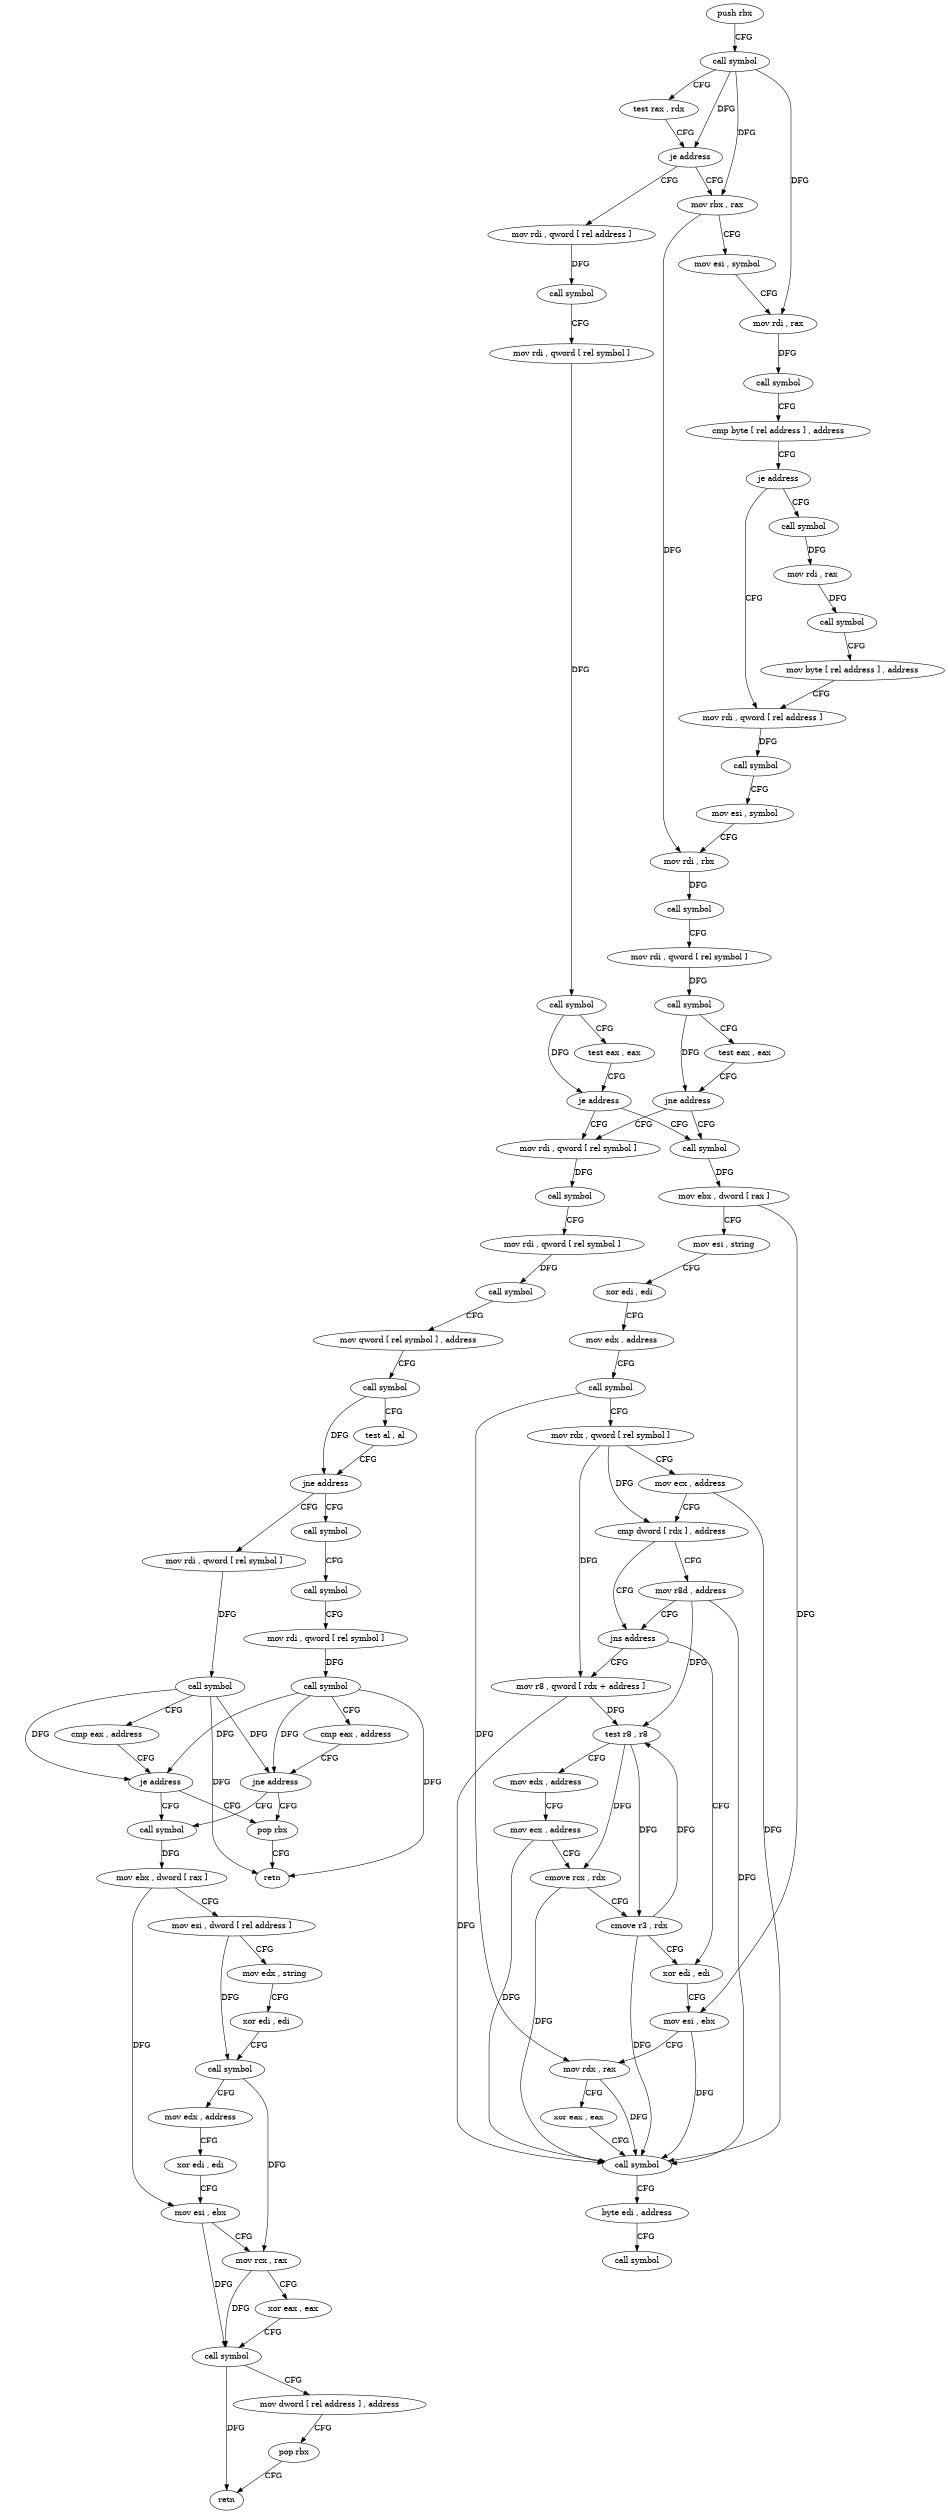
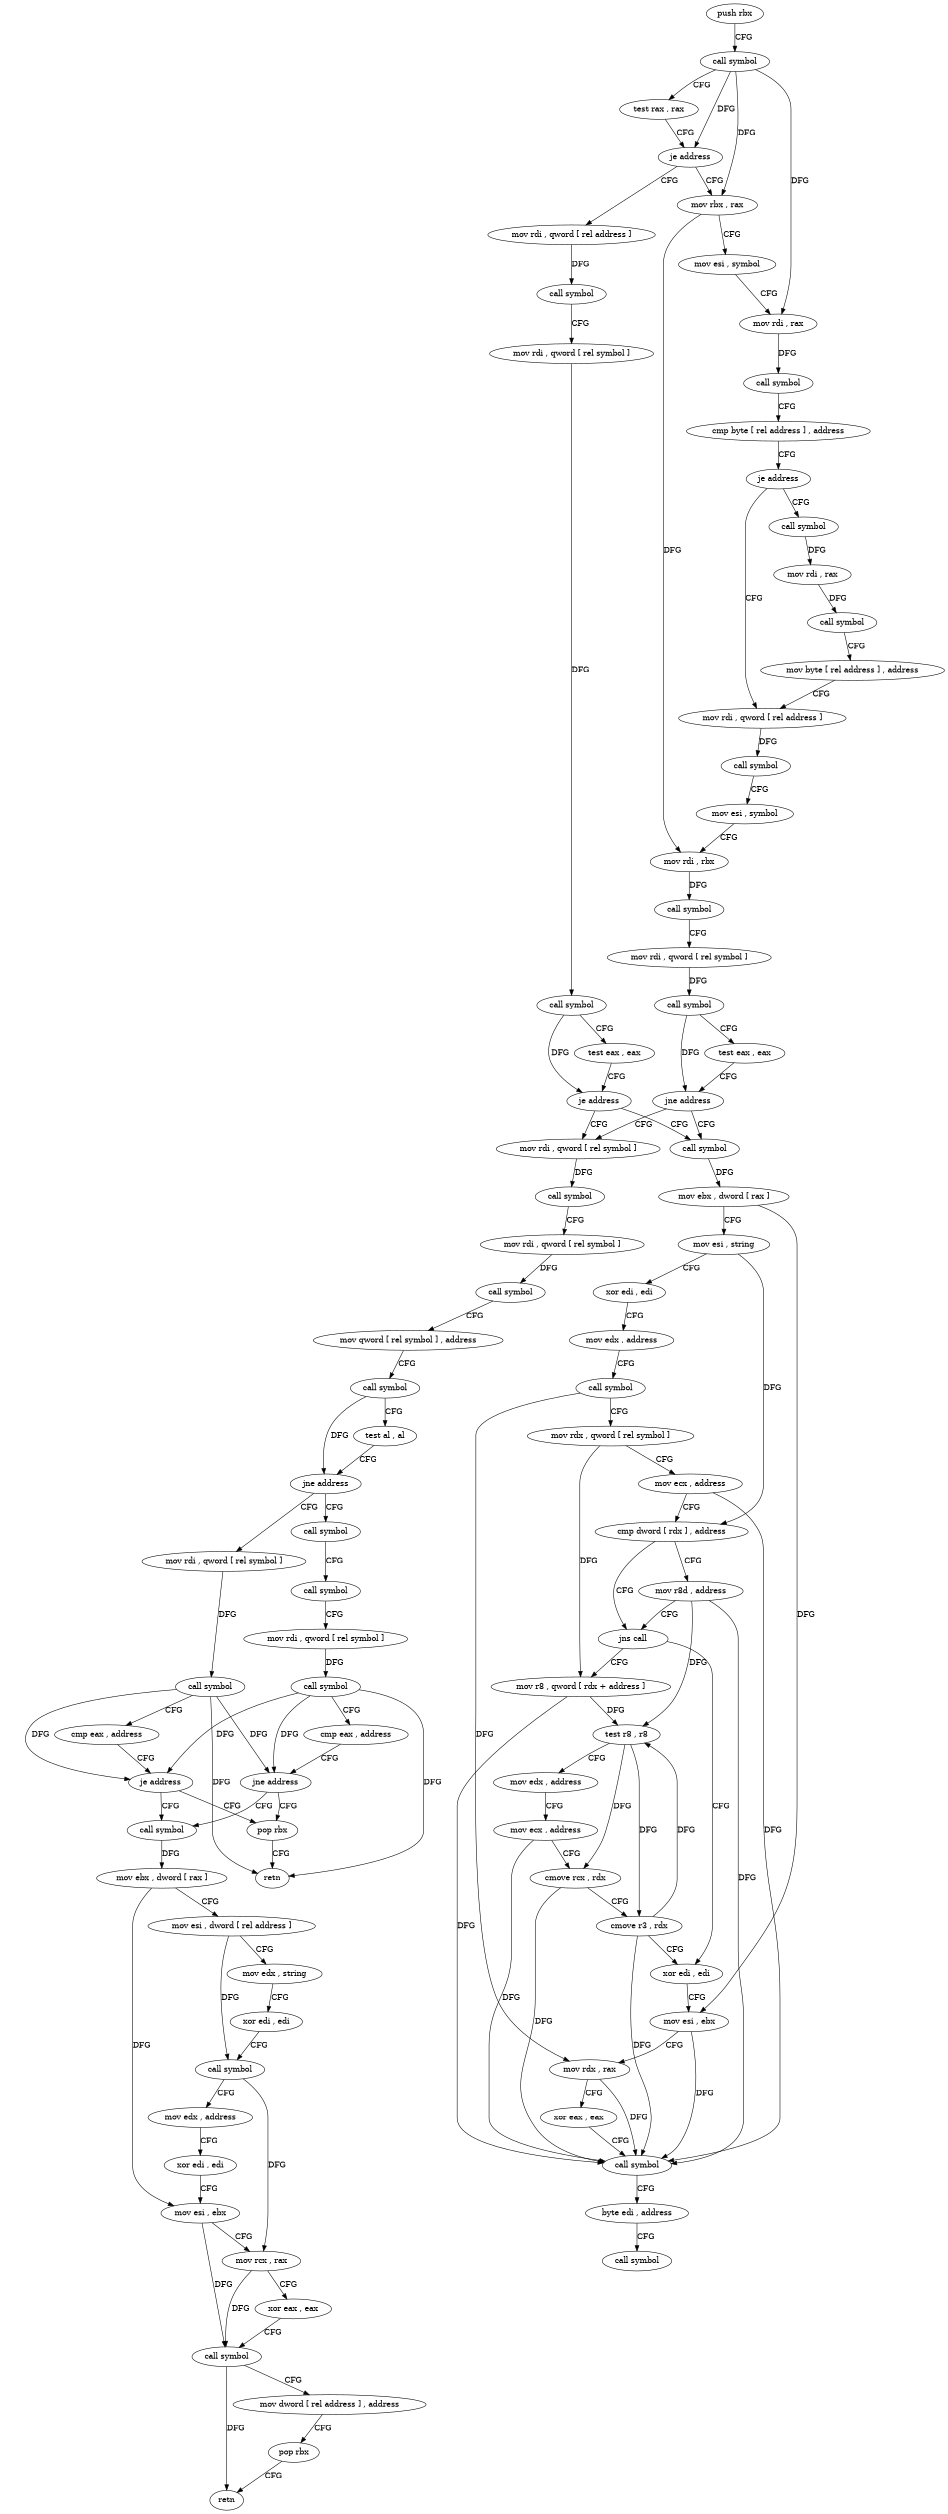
  digraph {
    n1 [label="push rbx"]
    n2 [label="call symbol"]
-   n3 [label="test rax , rdx"]
+   n3 [label="test rax , rax"]
    n4 [label="je address"]
    n5 [label="mov rbx , rax"]
    n6 [label="mov rdi , rax"]
    n7 [label="mov rdi , qword [ rel address ]"]
    n8 [label="mov esi , symbol"]
    n9 [label="mov rdi , rbx"]
    n10 [label="call symbol"]
    n11 [label="call symbol"]
    n12 [label="mov rdi , qword [ rel symbol ]"]
    n13 [label="call symbol"]
    n14 [label="call symbol"]
    n15 [label="test eax , eax"]
    n16 [label="je address"]
    n17 [label="mov rdi , qword [ rel symbol ]"]
    n18 [label="call symbol"]
    n19 [label="call symbol"]
    n20 [label="mov ebx , dword [ rax ]"]
    n21 [label="mov rdi , qword [ rel symbol ]"]
    n22 [label="mov esi , string"]
    n23 [label="mov esi , ebx"]
    n24 [label="cmp byte [ rel address ] , address"]
    n25 [label="je address"]
    n26 [label="mov rdi , qword [ rel address ]"]
    n27 [label="call symbol"]
    n28 [label="call symbol"]
    n29 [label="mov rdi , rax"]
    n30 [label="mov esi , symbol"]
    n31 [label="call symbol"]
    n32 [label="call symbol"]
    n33 [label="mov qword [ rel symbol ] , address"]
    n34 [label="call symbol"]
    n35 [label="test al , al"]
    n36 [label="jne address"]
    n37 [label="call symbol"]
    n38 [label="mov rdi , qword [ rel symbol ]"]
    n39 [label="call symbol"]
    n40 [label="call symbol"]
    n41 [label="mov rdi , qword [ rel symbol ]"]
    n42 [label="jne address"]
    n43 [label="je address"]
    n44 [label=retn]
    n45 [label="cmp eax , address"]
    n46 [label="xor edi , edi"]
    n47 [label="mov rdx , rax"]
    n48 [label="call symbol"]
    n49 [label="mov edx , address"]
    n50 [label="call symbol"]
    n51 [label="mov rdx , qword [ rel symbol ]"]
    n52 [label="mov ecx , address"]
    n53 [label="cmp dword [ rdx ] , address"]
    n54 [label="mov r8 , qword [ rdx + address ]"]
    n55 [label="xor eax , eax"]
    n56 [label="mov r8d , address"]
-   n57 [label="jns address"]
+   n57 [label="jns call"]
    n58 [label="test r8 , r8"]
    n59 [label="byte edi , address"]
    n60 [label="xor edi , edi"]
    n61 [label="mov edx , address"]
    n62 [label="cmove rcx , rdx"]
    n63 [label="cmove r3 , rdx"]
    n64 [label="mov rdi , qword [ rel symbol ]"]
    n65 [label="call symbol"]
    n66 [label="test eax , eax"]
    n67 [label="jne address"]
    n68 [label="mov byte [ rel address ] , address"]
    n69 [label="call symbol"]
    n70 [label="cmp eax , address"]
    n71 [label="pop rbx"]
    n72 [label="call symbol"]
    n73 [label="mov ebx , dword [ rax ]"]
    n74 [label="mov esi , dword [ rel address ]"]
    n75 [label="mov esi , ebx"]
    n76 [label="call symbol"]
    n77 [label="mov ecx , address"]
    n78 [label="mov edx , string"]
    n79 [label="call symbol"]
    n80 [label="mov rcx , rax"]
    n81 [label="call symbol"]
    n82 [label="xor edi , edi"]
    n83 [label="mov edx , address"]
    n84 [label="xor edi , edi"]
    n85 [label="xor eax , eax"]
    n86 [label="mov dword [ rel address ] , address"]
    n87 [label=retn]
    n88 [label="pop rbx"]
    n1 -> n2 [label=CFG]
    n2 -> n3 [label=CFG]
    n2 -> n4 [label=DFG]
    n2 -> n5 [label=DFG]
    n2 -> n6 [label=DFG]
    n3 -> n4 [label=CFG]
    n4 -> n5 [label=CFG]
    n4 -> n7 [label=CFG]
    n5 -> n8 [label=CFG]
    n5 -> n9 [label=DFG]
    n6 -> n10 [label=DFG]
    n7 -> n11 [label=DFG]
    n8 -> n6 [label=CFG]
    n9 -> n13 [label=DFG]
    n10 -> n24 [label=CFG]
    n11 -> n12 [label=CFG]
    n12 -> n14 [label=DFG]
    n13 -> n64 [label=CFG]
    n14 -> n15 [label=CFG]
    n14 -> n16 [label=DFG]
    n15 -> n16 [label=CFG]
    n16 -> n17 [label=CFG]
    n16 -> n18 [label=CFG]
    n17 -> n19 [label=DFG]
    n18 -> n20 [label=DFG]
    n19 -> n21 [label=CFG]
    n20 -> n22 [label=CFG]
    n20 -> n23 [label=DFG]
    n21 -> n32 [label=DFG]
    n22 -> n46 [label=CFG]
    n23 -> n47 [label=CFG]
    n23 -> n48 [label=DFG]
    n24 -> n25 [label=CFG]
    n25 -> n26 [label=CFG]
    n25 -> n27 [label=CFG]
    n26 -> n28 [label=DFG]
    n27 -> n29 [label=DFG]
    n28 -> n30 [label=CFG]
    n29 -> n31 [label=DFG]
    n30 -> n9 [label=CFG]
    n31 -> n68 [label=CFG]
    n32 -> n33 [label=CFG]
    n33 -> n34 [label=CFG]
    n34 -> n35 [label=CFG]
    n34 -> n36 [label=DFG]
    n35 -> n36 [label=CFG]
    n36 -> n37 [label=CFG]
    n36 -> n38 [label=CFG]
    n37 -> n39 [label=CFG]
    n38 -> n40 [label=DFG]
    n39 -> n41 [label=CFG]
    n40 -> n42 [label=DFG]
    n40 -> n43 [label=DFG]
    n40 -> n44 [label=DFG]
    n40 -> n45 [label=CFG]
    n41 -> n69 [label=DFG]
    n42 -> n71 [label=CFG]
    n42 -> n72 [label=CFG]
    n43 -> n71 [label=CFG]
    n43 -> n72 [label=CFG]
    n45 -> n43 [label=CFG]
    n46 -> n49 [label=CFG]
    n47 -> n48 [label=DFG]
    n47 -> n55 [label=CFG]
    n48 -> n59 [label=CFG]
    n49 -> n50 [label=CFG]
    n50 -> n47 [label=DFG]
    n50 -> n51 [label=CFG]
    n51 -> n52 [label=CFG]
-   n51 -> n53 [label=DFG]
+   n22 -> n53 [label=DFG]
    n51 -> n54 [label=DFG]
    n52 -> n48 [label=DFG]
    n52 -> n53 [label=CFG]
    n53 -> n56 [label=CFG]
    n53 -> n57 [label=CFG]
    n54 -> n48 [label=DFG]
    n54 -> n58 [label=DFG]
    n55 -> n48 [label=CFG]
    n56 -> n48 [label=DFG]
    n56 -> n57 [label=CFG]
    n56 -> n58 [label=DFG]
    n57 -> n54 [label=CFG]
    n57 -> n60 [label=CFG]
    n58 -> n61 [label=CFG]
    n58 -> n62 [label=DFG]
    n58 -> n63 [label=DFG]
    n59 -> n76 [label=CFG]
    n60 -> n23 [label=CFG]
    n61 -> n77 [label=CFG]
    n62 -> n48 [label=DFG]
    n62 -> n63 [label=CFG]
    n63 -> n48 [label=DFG]
    n63 -> n58 [label=DFG]
    n63 -> n60 [label=CFG]
    n64 -> n65 [label=DFG]
    n65 -> n66 [label=CFG]
    n65 -> n67 [label=DFG]
    n66 -> n67 [label=CFG]
    n67 -> n17 [label=CFG]
    n67 -> n18 [label=CFG]
    n68 -> n26 [label=CFG]
    n69 -> n42 [label=DFG]
    n69 -> n43 [label=DFG]
    n69 -> n44 [label=DFG]
    n69 -> n70 [label=CFG]
    n70 -> n42 [label=CFG]
    n71 -> n44 [label=CFG]
    n72 -> n73 [label=DFG]
    n73 -> n74 [label=CFG]
    n73 -> n75 [label=DFG]
    n74 -> n78 [label=CFG]
    n74 -> n79 [label=DFG]
    n75 -> n80 [label=CFG]
    n75 -> n81 [label=DFG]
    n77 -> n48 [label=DFG]
    n77 -> n62 [label=CFG]
    n78 -> n82 [label=CFG]
    n79 -> n80 [label=DFG]
    n79 -> n83 [label=CFG]
    n80 -> n81 [label=DFG]
    n80 -> n85 [label=CFG]
    n81 -> n86 [label=CFG]
    n81 -> n87 [label=DFG]
    n82 -> n79 [label=CFG]
    n83 -> n84 [label=CFG]
    n84 -> n75 [label=CFG]
    n85 -> n81 [label=CFG]
    n86 -> n88 [label=CFG]
    n88 -> n87 [label=CFG]
  }
